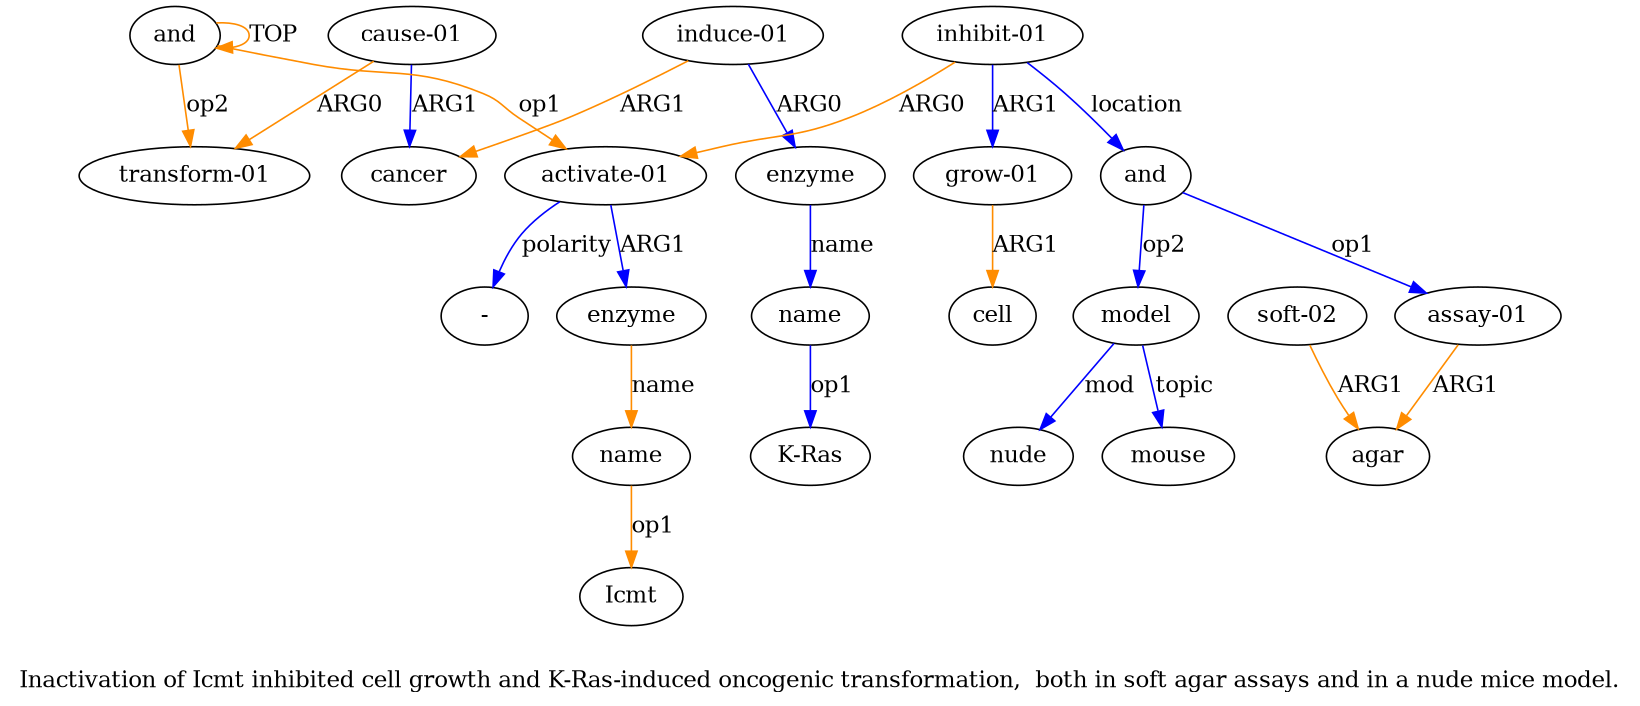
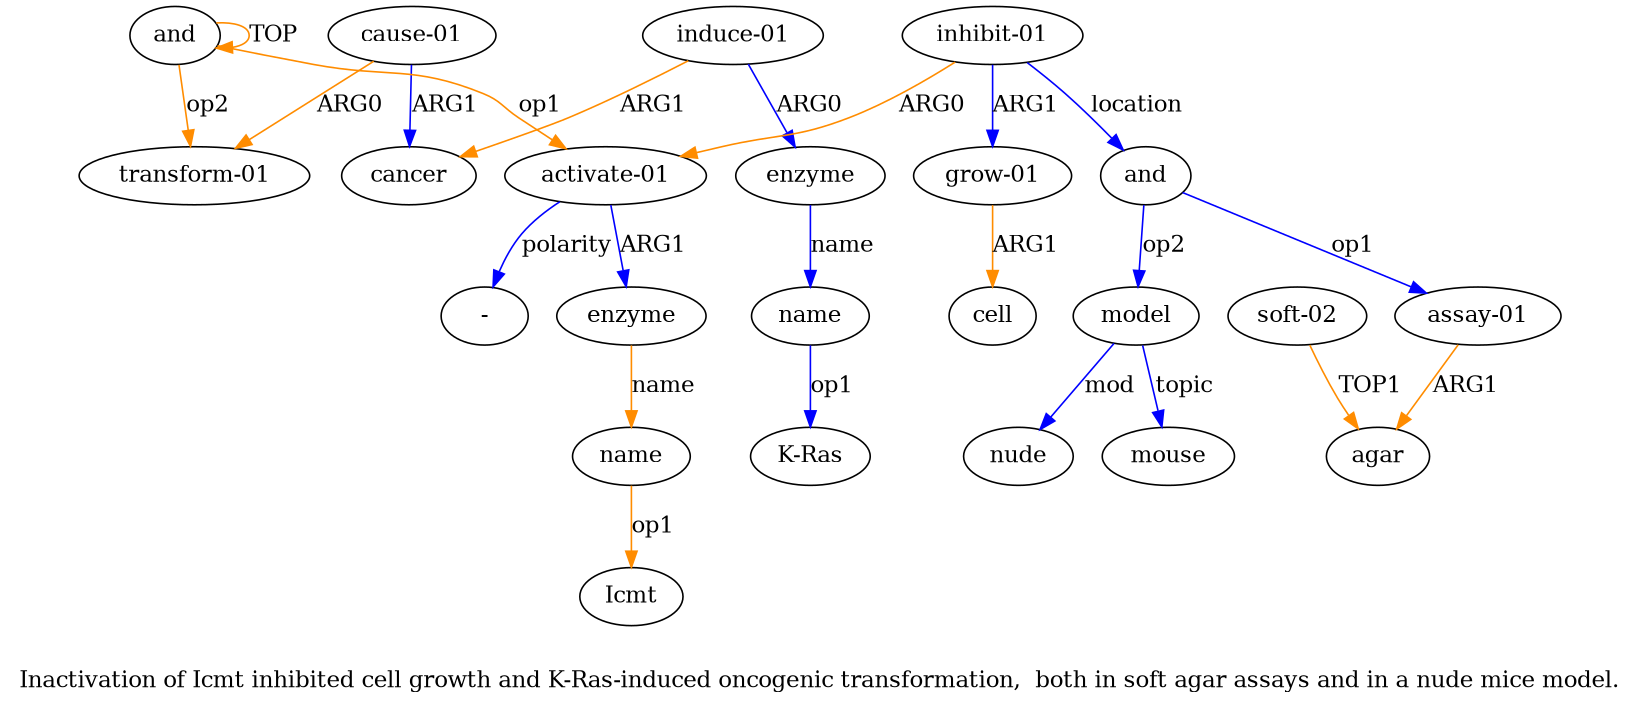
  digraph {
    label="Inactivation of Icmt inhibited cell growth and K-Ras-induced oncogenic transformation,  both in soft agar assays and in a nude mice model."
    node [color=black gold_ind=-1 gold_label=enzyme test_ind=-1 test_label=enzyme]
    edge [color=blue gold_label=ARG1 test_label=ARG1]
    n1 [gold_label="-" label="-" test_label="-"]
    n2 [gold_ind=15 gold_label="induce-01" label="induce-01" test_ind=15 test_label="induce-01"]
    n3 [gold_ind=16 label=enzyme test_ind=16]
    n4 [gold_ind=19 gold_label=cancer label=cancer test_ind=19 test_label=cancer]
    n5 [gold_ind=14 gold_label="transform-01" label="transform-01" test_ind=14 test_label="transform-01"]
    n6 [gold_ind=17 gold_label=name label=name test_ind=17 test_label=name]
    n7 [gold_ind=6 gold_label=cell label=cell test_ind=6 test_label=cell]
    n8 [gold_label="K-Ras" label="K-Ras" test_label="K-Ras"]
    n9 [gold_ind=11 gold_label=model label=model test_ind=11 test_label=model]
    n10 [gold_ind=13 gold_label=nude label=nude test_ind=13 test_label=nude]
    n11 [gold_ind=12 gold_label=mouse label=mouse test_ind=12 test_label=mouse]
    n12 [gold_ind=10 gold_label="soft-02" label="soft-02" test_ind=10 test_label="soft-02"]
    n13 [gold_ind=9 gold_label=agar label=agar test_ind=9 test_label=agar]
    n14 [gold_ind=18 gold_label="cause-01" label="cause-01" test_ind=18 test_label="cause-01"]
    n15 [gold_ind=1 gold_label="activate-01" label="activate-01" test_ind=1 test_label="activate-01"]
    n16 [gold_ind=2 label=enzyme test_ind=2]
    n17 [gold_ind=3 gold_label=name label=name test_ind=3 test_label=name]
    n18 [gold_label=Icmt label=Icmt test_label=Icmt]
    n19 [gold_ind=0 gold_label=and label=and test_ind=0 test_label=and]
    n20 [gold_ind=5 gold_label="grow-01" label="grow-01" test_ind=5 test_label="grow-01"]
    n21 [gold_ind=4 gold_label="inhibit-01" label="inhibit-01" test_ind=4 test_label="inhibit-01"]
    n22 [gold_ind=7 gold_label=and label=and test_ind=7 test_label=and]
    n23 [gold_ind=8 gold_label="assay-01" label="assay-01" test_ind=8 test_label="assay-01"]
    n2 -> n3 [gold_label=ARG0 label=ARG0 test_label=ARG0]
    n2 -> n4 [color=darkorange label=ARG1]
    n3 -> n6 [gold_label=name label=name test_label=name]
    n6 -> n8 [gold_label=op1 label=op1 test_label=op1]
    n9 -> n10 [gold_label=mod label=mod test_label=mod]
    n9 -> n11 [gold_label=topic label=topic test_label=topic]
-   n12 -> n13 [color=darkorange label=ARG1]
+   n12 -> n13 [color=darkorange label=TOP1]
    n14 -> n4 [label=ARG1]
    n14 -> n5 [color=darkorange gold_label=ARG0 label=ARG0 test_label=ARG0]
    n15 -> n1 [gold_label=polarity label=polarity test_label=polarity]
    n15 -> n16 [label=ARG1]
    n16 -> n17 [color=darkorange gold_label=name label=name test_label=name]
    n17 -> n18 [color=darkorange gold_label=op1 label=op1 test_label=op1]
    n19 -> n5 [color=darkorange gold_label=op2 label=op2 test_label=op2]
    n19 -> n15 [color=darkorange gold_label=op1 label=op1 test_label=op1]
    n19 -> n19 [color=darkorange gold_label=TOP label=TOP test_label=TOP]
    n20 -> n7 [color=darkorange label=ARG1]
    n21 -> n15 [color=darkorange gold_label=ARG0 label=ARG0 test_label=ARG0]
    n21 -> n20 [label=ARG1]
    n21 -> n22 [gold_label=location label=location test_label=location]
    n22 -> n9 [gold_label=op2 label=op2 test_label=op2]
    n22 -> n23 [gold_label=op1 label=op1 test_label=op1]
    n23 -> n13 [color=darkorange label=ARG1]
  }
